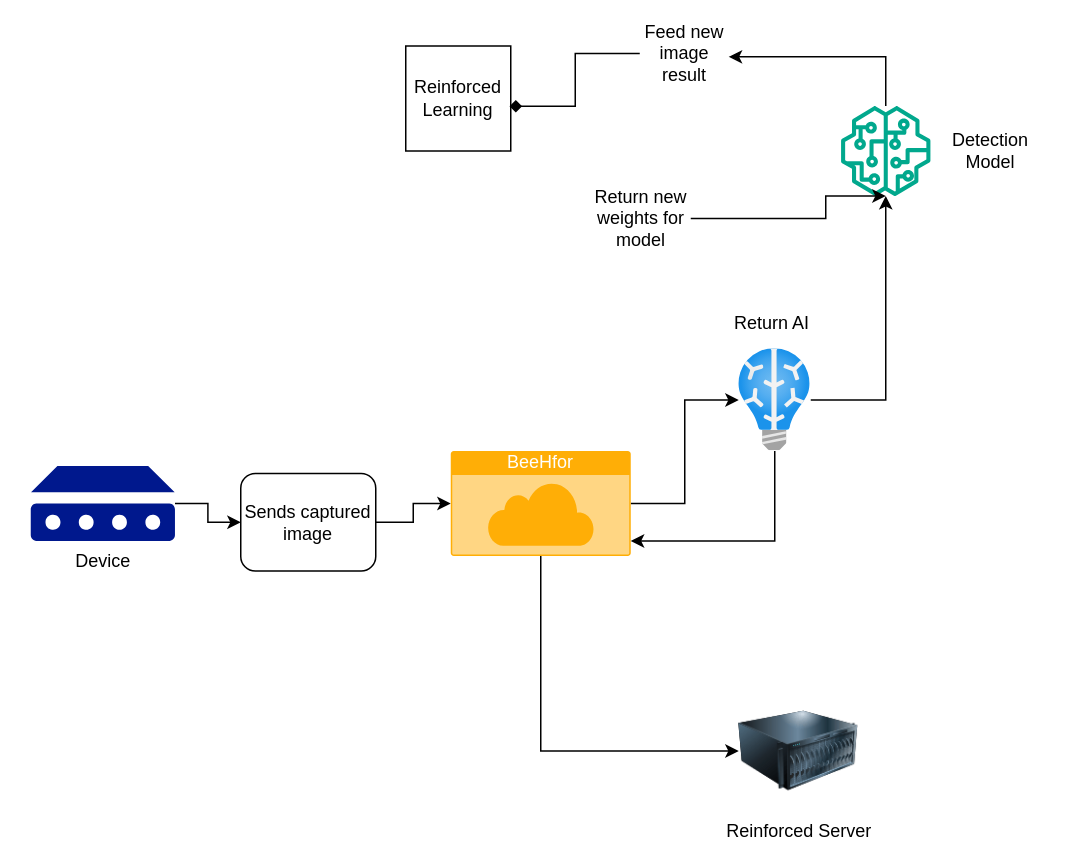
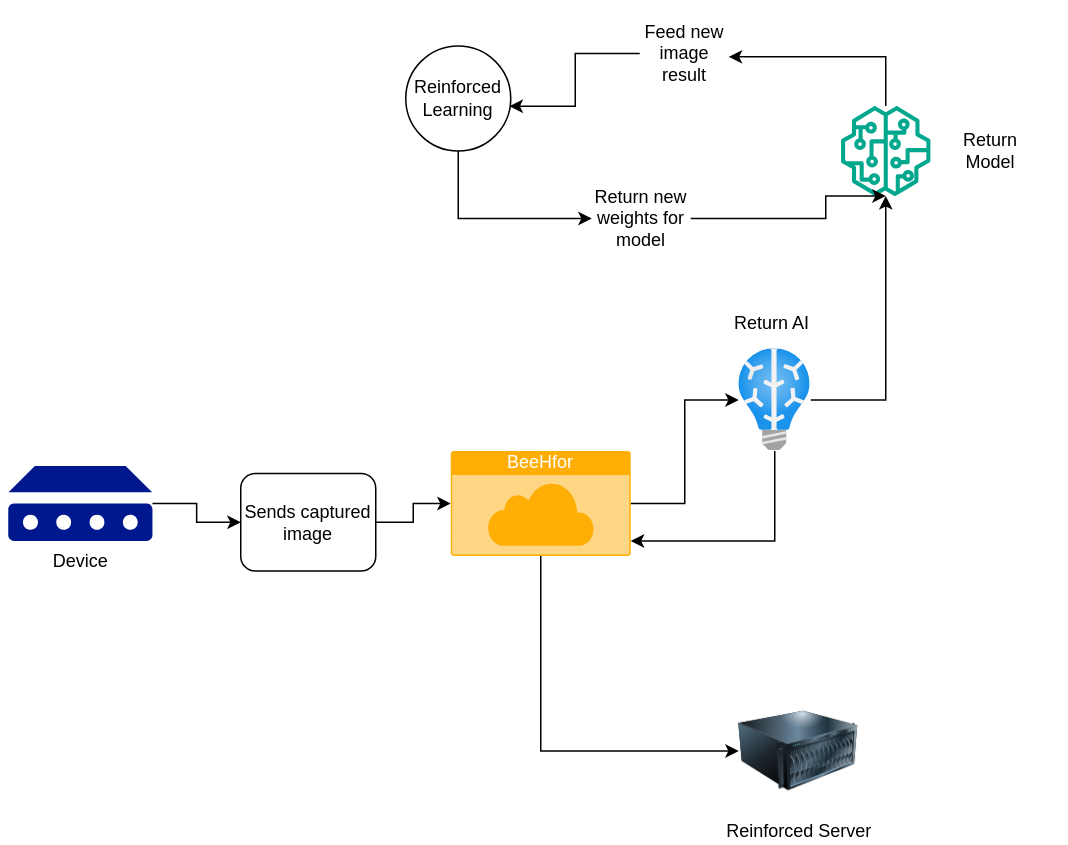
  <mxCell id="0" />
  <mxCell id="1" parent="0" />
  <mxCell id="2" style="edgeStyle=orthogonalEdgeStyle;rounded=0;orthogonalLoop=1;jettySize=auto;html=1;" edge="1" parent="1" source="3" target="8"><mxGeometry relative="1" as="geometry" /></mxCell>
  <mxCell id="3" value="Sends captured image" style="rounded=1;whiteSpace=wrap;html=1;fontSize=12;glass=0;strokeWidth=1;shadow=0;" vertex="1" parent="1"><mxGeometry x="160" y="315" width="90" height="65" as="geometry" /></mxCell>
  <mxCell id="4" style="edgeStyle=orthogonalEdgeStyle;rounded=0;orthogonalLoop=1;jettySize=auto;html=1;" edge="1" parent="1" source="5" target="3"><mxGeometry relative="1" as="geometry" /></mxCell>
- <mxCell id="5" value="Device" style="sketch=0;aspect=fixed;pointerEvents=1;shadow=0;dashed=0;html=1;strokeColor=none;labelPosition=center;verticalLabelPosition=bottom;verticalAlign=top;align=center;fillColor=#00188D;shape=mxgraph.mscae.enterprise.device" vertex="1" parent="1"><mxGeometry x="20" y="310" width="96.15" height="50" as="geometry" /></mxCell>
+ <mxCell id="5" value="Device" style="sketch=0;aspect=fixed;pointerEvents=1;shadow=0;dashed=0;html=1;strokeColor=none;labelPosition=center;verticalLabelPosition=bottom;verticalAlign=top;align=center;fillColor=#00188D;shape=mxgraph.mscae.enterprise.device" vertex="1" parent="1"><mxGeometry x="5" y="310" width="96.15" height="50" as="geometry" /></mxCell>
  <mxCell id="6" style="edgeStyle=orthogonalEdgeStyle;rounded=0;orthogonalLoop=1;jettySize=auto;html=1;" edge="1" parent="1" source="8" target="10"><mxGeometry relative="1" as="geometry" /></mxCell>
  <mxCell id="7" style="edgeStyle=orthogonalEdgeStyle;rounded=0;orthogonalLoop=1;jettySize=auto;html=1;entryX=0;entryY=0.5;entryDx=0;entryDy=0;" edge="1" parent="1" source="8" target="22"><mxGeometry relative="1" as="geometry"><Array as="points"><mxPoint x="360" y="500" /></Array></mxGeometry></mxCell>
  <mxCell id="8" value="BeeH&lt;span style=&quot;background-color: transparent; color: light-dark(rgb(255, 255, 255), rgb(18, 18, 18));&quot;&gt;for&lt;/span&gt;" style="html=1;whiteSpace=wrap;strokeColor=none;fillColor=#FFAE06;labelPosition=center;verticalLabelPosition=middle;verticalAlign=top;align=center;fontSize=12;outlineConnect=0;spacingTop=-6;fontColor=#FFFFFF;sketch=0;shape=mxgraph.sitemap.cloud;" vertex="1" parent="1"><mxGeometry x="300" y="300" width="120" height="70" as="geometry" /></mxCell>
  <mxCell id="9" style="edgeStyle=orthogonalEdgeStyle;rounded=0;orthogonalLoop=1;jettySize=auto;html=1;" edge="1" parent="1" source="10" target="12"><mxGeometry relative="1" as="geometry" /></mxCell>
  <mxCell id="10" value="" style="image;aspect=fixed;html=1;points=[];align=center;fontSize=12;image=img/lib/azure2/ai_machine_learning/Batch_AI.svg;" vertex="1" parent="1"><mxGeometry x="492" y="232" width="48" height="68" as="geometry" /></mxCell>
  <mxCell id="11" value="Return AI&amp;nbsp;" style="text;html=1;align=center;verticalAlign=middle;whiteSpace=wrap;rounded=0;" vertex="1" parent="1"><mxGeometry x="486" y="200" width="60" height="30" as="geometry" /></mxCell>
  <mxCell id="12" value="" style="sketch=0;outlineConnect=0;fontColor=#232F3E;gradientColor=none;fillColor=#01A88D;strokeColor=none;dashed=0;verticalLabelPosition=bottom;verticalAlign=top;align=center;html=1;fontSize=12;fontStyle=0;aspect=fixed;pointerEvents=1;shape=mxgraph.aws4.sagemaker_model;" vertex="1" parent="1"><mxGeometry x="560" y="70" width="60" height="60" as="geometry" /></mxCell>
- <mxCell id="13" value="Detection Model" style="text;html=1;align=center;verticalAlign=middle;whiteSpace=wrap;rounded=0;" vertex="1" parent="1"><mxGeometry x="630" y="85" width="60" height="30" as="geometry" /></mxCell>
+ <mxCell id="13" value="Return Model" style="text;html=1;align=center;verticalAlign=middle;whiteSpace=wrap;rounded=0;" vertex="1" parent="1"><mxGeometry x="630" y="85" width="60" height="30" as="geometry" /></mxCell>
  <mxCell id="14" style="edgeStyle=orthogonalEdgeStyle;rounded=0;orthogonalLoop=1;jettySize=auto;html=1;entryX=0.5;entryY=1;entryDx=0;entryDy=0;entryPerimeter=0;" edge="1" parent="1" source="20" target="12"><mxGeometry relative="1" as="geometry"><mxPoint x="305" y="170" as="targetPoint" /><Array as="points"><mxPoint x="550" y="145" /><mxPoint x="550" y="130" /></Array></mxGeometry></mxCell>
- <mxCell id="16" value="Reinforced Learning" style="whiteSpace=wrap;html=1;aspect=fixed;" vertex="1" parent="1"><mxGeometry x="270" y="30" width="70" height="70" as="geometry" /></mxCell>
- <mxCell id="17" style="edgeStyle=orthogonalEdgeStyle;rounded=0;orthogonalLoop=1;jettySize=auto;html=1;entryX=0.988;entryY=0.574;entryDx=0;entryDy=0;entryPerimeter=0;endArrow=diamond;" edge="1" parent="1" source="19" target="16"><mxGeometry relative="1" as="geometry" /></mxCell>
+ <mxCell id="15" style="edgeStyle=orthogonalEdgeStyle;rounded=0;orthogonalLoop=1;jettySize=auto;html=1;entryX=0;entryY=0.5;entryDx=0;entryDy=0;" edge="1" parent="1" source="16" target="20"><mxGeometry relative="1" as="geometry"><Array as="points"><mxPoint x="305" y="145" /></Array></mxGeometry></mxCell>
+ <mxCell id="16" value="Reinforced Learning" style="ellipse;whiteSpace=wrap;html=1;aspect=fixed;" vertex="1" parent="1"><mxGeometry x="270" y="30" width="70" height="70" as="geometry" /></mxCell>
+ <mxCell id="17" style="edgeStyle=orthogonalEdgeStyle;rounded=0;orthogonalLoop=1;jettySize=auto;html=1;entryX=0.988;entryY=0.574;entryDx=0;entryDy=0;entryPerimeter=0;" edge="1" parent="1" source="19" target="16"><mxGeometry relative="1" as="geometry" /></mxCell>
  <mxCell id="18" value="" style="edgeStyle=orthogonalEdgeStyle;rounded=0;orthogonalLoop=1;jettySize=auto;html=1;entryX=0.988;entryY=0.574;entryDx=0;entryDy=0;entryPerimeter=0;" edge="1" parent="1" source="12" target="19"><mxGeometry relative="1" as="geometry"><mxPoint x="560" y="100" as="sourcePoint" /><mxPoint x="359" y="70" as="targetPoint" /><Array as="points"><mxPoint x="590" y="37" /></Array></mxGeometry></mxCell>
  <mxCell id="19" value="Feed new image result" style="text;html=1;align=center;verticalAlign=middle;whiteSpace=wrap;rounded=0;" vertex="1" parent="1"><mxGeometry x="426" y="20" width="60" height="30" as="geometry" /></mxCell>
  <mxCell id="20" value="Return new weights for model" style="text;html=1;align=center;verticalAlign=middle;whiteSpace=wrap;rounded=0;" vertex="1" parent="1"><mxGeometry x="394" y="130" width="66" height="30" as="geometry" /></mxCell>
  <mxCell id="21" style="edgeStyle=orthogonalEdgeStyle;rounded=0;orthogonalLoop=1;jettySize=auto;html=1;" edge="1" parent="1" source="10" target="8"><mxGeometry relative="1" as="geometry"><mxPoint x="430" y="360" as="targetPoint" /><Array as="points"><mxPoint x="516" y="360" /></Array></mxGeometry></mxCell>
  <mxCell id="22" value="Reinforced Server" style="image;html=1;image=img/lib/clip_art/computers/Server_128x128.png" vertex="1" parent="1"><mxGeometry x="492" y="460" width="80" height="80" as="geometry" /></mxCell>
